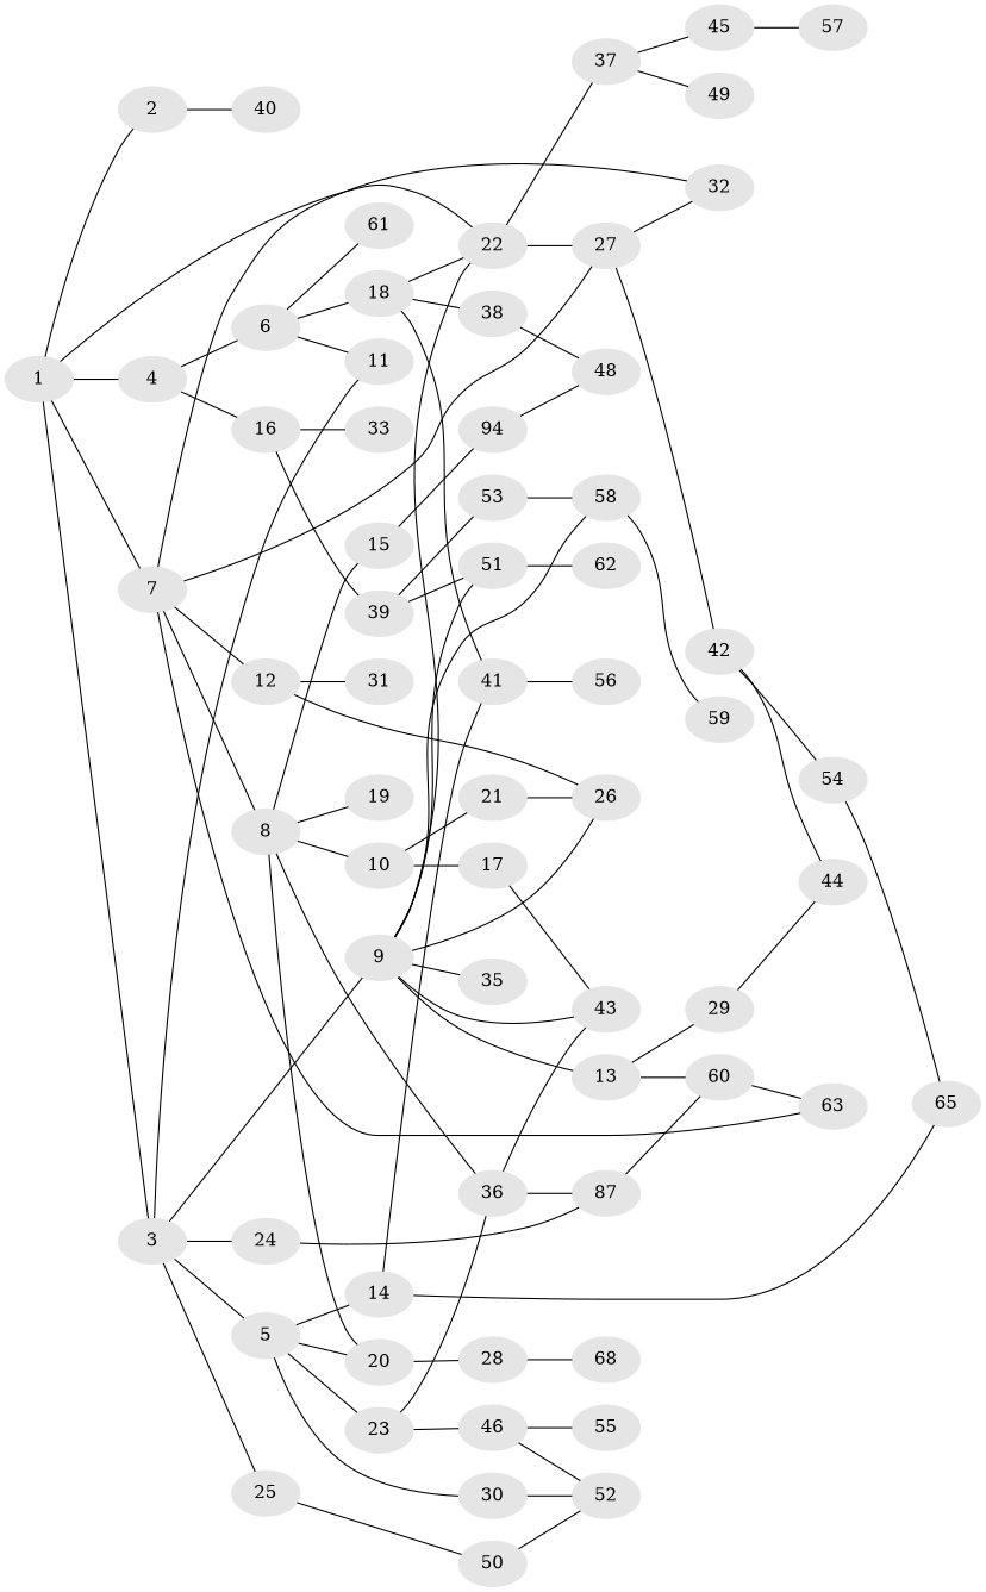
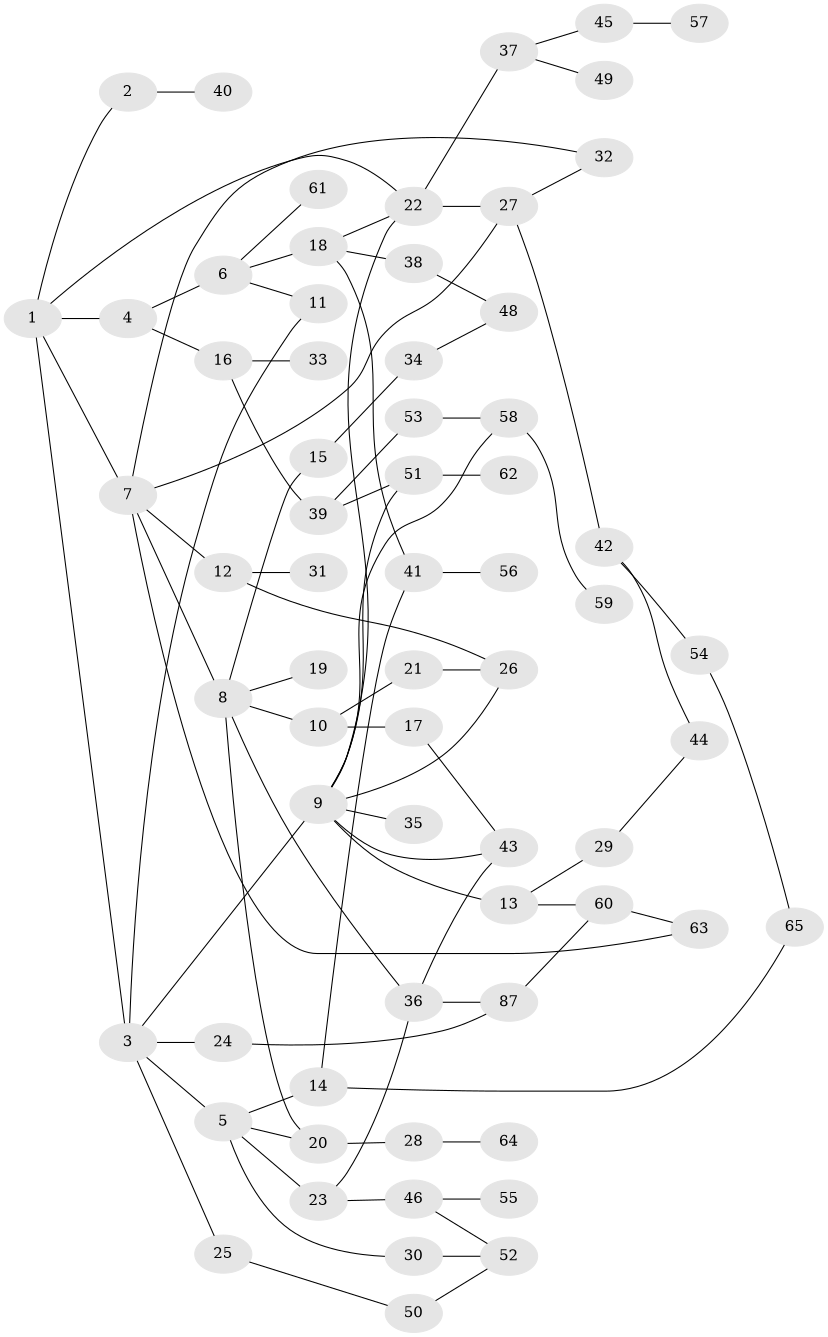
  graph {
    rankdir=LR
    node [color=gray90 style=filled]
    edge [weight=1.0]
    1
    2
    3
    4
    7
    22
    40
    5
    9
    11
    24
    25
    6
    16
    8
    12
    27
    32
    63
    37
    14
    20
    23
    30
    13
    26
    35
    43
    51
    58
    n31 [label=87]
    50
    18
    61
    33
    39
    41
    65
    28
    36
    46
    52
    38
    10
    15
    19
    31
    42
    17
    21
-   34 [label=94]
+   34
    29
    60
    62
    59
    44
    56
    48
    53
-   64 [label=68]
+   64
    45
    49
    55
    54
    57
    1 -- 2
    1 -- 3
    1 -- 4
    1 -- 7
    1 -- 22
    2 -- 40 [weight=2.0]
    3 -- 5 [weight=2.0]
    3 -- 9
    3 -- 11
    3 -- 24
    3 -- 25
    4 -- 6
    4 -- 16
    7 -- 8
    7 -- 12
    7 -- 27
    7 -- 32
    7 -- 63
    22 -- 27 [weight=2.0]
    22 -- 37
    5 -- 14
    5 -- 20
    5 -- 23
    5 -- 30
    9 -- 22
    9 -- 13
    9 -- 26
    9 -- 35
    9 -- 43
    9 -- 51
    9 -- 58
    24 -- n31
    25 -- 50
    6 -- 11
    6 -- 18
    6 -- 61
    16 -- 33 [weight=2.0]
    16 -- 39
    8 -- 20
    8 -- 36
    8 -- 10
    8 -- 15
    8 -- 19
    12 -- 26
    12 -- 31
    27 -- 32
    27 -- 42
    37 -- 45
    37 -- 49
    14 -- 41
    14 -- 65
    20 -- 28
    23 -- 36
    23 -- 46
    30 -- 52
    13 -- 29 [weight=2.0]
    13 -- 60
    51 -- 62
    58 -- 59
    n31 -- 60
    50 -- 52
    18 -- 22
    18 -- 41
    18 -- 38
    39 -- 51
    39 -- 53
    41 -- 56
    28 -- 64
    36 -- 43
    36 -- n31
    46 -- 52
    46 -- 55
    38 -- 48
    10 -- 17
    10 -- 21
    15 -- 34 [weight=2.0]
    42 -- 44
    42 -- 54
    17 -- 43
    21 -- 26
    34 -- 48
    29 -- 44
    60 -- 63
    53 -- 58 [weight=2.0]
    45 -- 57
    54 -- 65
  }
